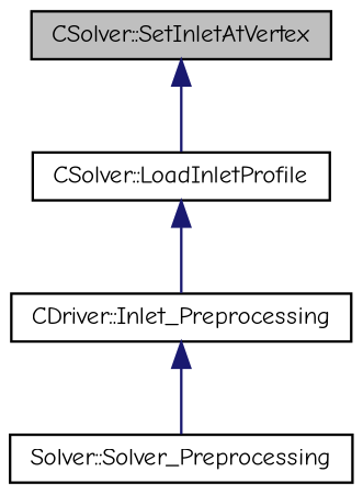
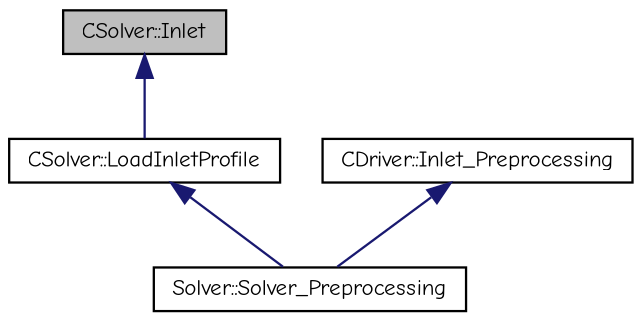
  digraph {
    fontname="Comic Neue"
    rankdir=TB
    node [color=black fillcolor=white fontname="Comic Neue" fontsize=10 shape=record style=filled]
    edge [color=midnightblue dir=back fontname="Comic Neue" fontsize=10 labelfontname=Helvetica labelfontsize=10 style=solid]
-   n1 [fillcolor=grey75 fontcolor=black height=0.2 label="CSolver::SetInletAtVertex" width=0.4]
+   n1 [fillcolor=grey75 fontcolor=black height=0.2 label="CSolver::Inlet" width=0.4]
    n2 [height=0.2 label="CSolver::LoadInletProfile" width=0.4]
    n3 [height=0.2 label="CDriver::Inlet_Preprocessing" width=0.4]
    n4 [height=0.2 label="Solver::Solver_Preprocessing" width=0.4]
    n1 -> n2
-   n2 -> n3
+   n2 -> n4
    n3 -> n4
  }
